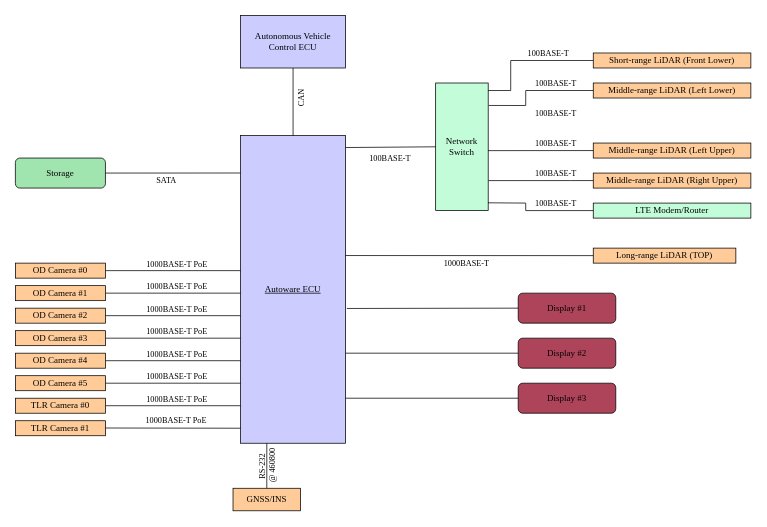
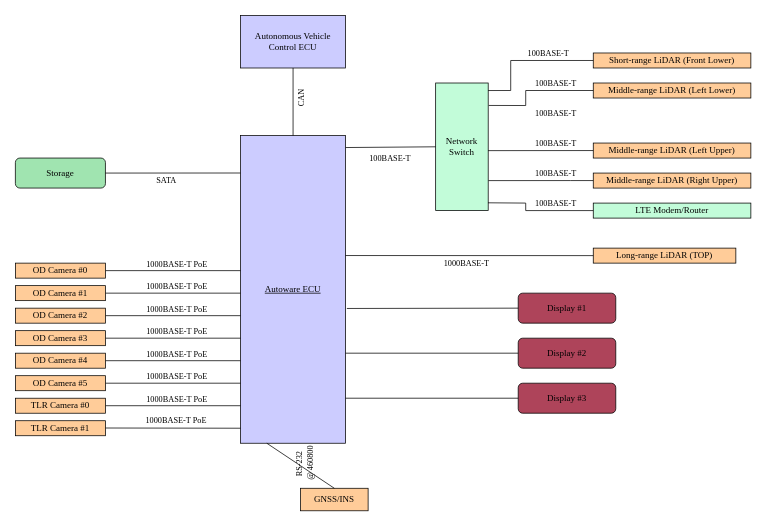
  <mxCell id="0" />
  <mxCell id="1" parent="0" />
  <mxCell id="2" value="Autoware ECU" style="rounded=0;whiteSpace=wrap;html=1;fontStyle=4;fillColor=#CCCCFF;fontFamily=Prompt;fontSource=https%3A%2F%2Ffonts.googleapis.com%2Fcss%3Ffamily%3DPrompt;" vertex="1" parent="1"><mxGeometry x="320" y="180" width="140" height="410" as="geometry" /></mxCell>
  <mxCell id="3" value="" style="endArrow=none;html=1;rounded=0;endFill=0;fontFamily=Prompt;fontSource=https%3A%2F%2Ffonts.googleapis.com%2Fcss%3Ffamily%3DPrompt;" edge="1" parent="1"><mxGeometry width="50" height="50" relative="1" as="geometry"><mxPoint x="320" y="570" as="sourcePoint" /><mxPoint x="140" y="569.71" as="targetPoint" /></mxGeometry></mxCell>
  <mxCell id="4" value="1000BASE-T PoE" style="edgeLabel;html=1;align=center;verticalAlign=middle;resizable=0;points=[];fontFamily=Prompt;fontSource=https%3A%2F%2Ffonts.googleapis.com%2Fcss%3Ffamily%3DPrompt;" vertex="1" connectable="0" parent="3"><mxGeometry x="-0.044" y="1" relative="1" as="geometry"><mxPoint y="-11" as="offset" /></mxGeometry></mxCell>
  <mxCell id="5" value="TLR Camera #1" style="rounded=0;whiteSpace=wrap;html=1;fillColor=#FFCC99;fontFamily=Prompt;fontSource=https%3A%2F%2Ffonts.googleapis.com%2Fcss%3Ffamily%3DPrompt;" vertex="1" parent="1"><mxGeometry x="20" y="560" width="120" height="20" as="geometry" /></mxCell>
  <mxCell id="6" value="" style="endArrow=none;html=1;rounded=0;endFill=0;fontFamily=Prompt;fontSource=https%3A%2F%2Ffonts.googleapis.com%2Fcss%3Ffamily%3DPrompt;" edge="1" parent="1"><mxGeometry width="50" height="50" relative="1" as="geometry"><mxPoint x="320" y="540" as="sourcePoint" /><mxPoint x="140" y="540" as="targetPoint" /></mxGeometry></mxCell>
  <mxCell id="7" value="1000BASE-T PoE" style="edgeLabel;html=1;align=center;verticalAlign=middle;resizable=0;points=[];fontFamily=Prompt;fontSource=https%3A%2F%2Ffonts.googleapis.com%2Fcss%3Ffamily%3DPrompt;" vertex="1" connectable="0" parent="6"><mxGeometry x="-0.044" y="1" relative="1" as="geometry"><mxPoint y="-11" as="offset" /></mxGeometry></mxCell>
  <mxCell id="8" value="TLR Camera #0" style="rounded=0;whiteSpace=wrap;html=1;fillColor=#FFCC99;fontFamily=Prompt;fontSource=https%3A%2F%2Ffonts.googleapis.com%2Fcss%3Ffamily%3DPrompt;" vertex="1" parent="1"><mxGeometry x="20" y="530" width="120" height="20" as="geometry" /></mxCell>
  <mxCell id="9" value="" style="endArrow=none;html=1;rounded=0;endFill=0;fontFamily=Prompt;fontSource=https%3A%2F%2Ffonts.googleapis.com%2Fcss%3Ffamily%3DPrompt;" edge="1" parent="1"><mxGeometry width="50" height="50" relative="1" as="geometry"><mxPoint x="320" y="510" as="sourcePoint" /><mxPoint x="140" y="510" as="targetPoint" /></mxGeometry></mxCell>
  <mxCell id="10" value="1000BASE-T PoE" style="edgeLabel;html=1;align=center;verticalAlign=middle;resizable=0;points=[];fontFamily=Prompt;fontSource=https%3A%2F%2Ffonts.googleapis.com%2Fcss%3Ffamily%3DPrompt;" vertex="1" connectable="0" parent="9"><mxGeometry x="-0.044" y="1" relative="1" as="geometry"><mxPoint y="-11" as="offset" /></mxGeometry></mxCell>
  <mxCell id="11" value="OD Camera #5" style="rounded=0;whiteSpace=wrap;html=1;fillColor=#FFCC99;fontFamily=Prompt;fontSource=https%3A%2F%2Ffonts.googleapis.com%2Fcss%3Ffamily%3DPrompt;" vertex="1" parent="1"><mxGeometry x="20" y="500" width="120" height="20" as="geometry" /></mxCell>
  <mxCell id="12" value="" style="endArrow=none;html=1;rounded=0;endFill=0;fontFamily=Prompt;fontSource=https%3A%2F%2Ffonts.googleapis.com%2Fcss%3Ffamily%3DPrompt;" edge="1" parent="1"><mxGeometry width="50" height="50" relative="1" as="geometry"><mxPoint x="320" y="480" as="sourcePoint" /><mxPoint x="140" y="480" as="targetPoint" /></mxGeometry></mxCell>
  <mxCell id="13" value="1000BASE-T PoE" style="edgeLabel;html=1;align=center;verticalAlign=middle;resizable=0;points=[];fontFamily=Prompt;fontSource=https%3A%2F%2Ffonts.googleapis.com%2Fcss%3Ffamily%3DPrompt;" vertex="1" connectable="0" parent="12"><mxGeometry x="-0.044" y="1" relative="1" as="geometry"><mxPoint y="-11" as="offset" /></mxGeometry></mxCell>
  <mxCell id="14" value="OD Camera #4" style="rounded=0;whiteSpace=wrap;html=1;fillColor=#FFCC99;fontFamily=Prompt;fontSource=https%3A%2F%2Ffonts.googleapis.com%2Fcss%3Ffamily%3DPrompt;" vertex="1" parent="1"><mxGeometry x="20" y="470" width="120" height="20" as="geometry" /></mxCell>
  <mxCell id="15" value="" style="endArrow=none;html=1;rounded=0;endFill=0;fontFamily=Prompt;fontSource=https%3A%2F%2Ffonts.googleapis.com%2Fcss%3Ffamily%3DPrompt;" edge="1" parent="1"><mxGeometry width="50" height="50" relative="1" as="geometry"><mxPoint x="320" y="450" as="sourcePoint" /><mxPoint x="140" y="450" as="targetPoint" /></mxGeometry></mxCell>
  <mxCell id="16" value="1000BASE-T PoE" style="edgeLabel;html=1;align=center;verticalAlign=middle;resizable=0;points=[];fontFamily=Prompt;fontSource=https%3A%2F%2Ffonts.googleapis.com%2Fcss%3Ffamily%3DPrompt;" vertex="1" connectable="0" parent="15"><mxGeometry x="-0.044" y="1" relative="1" as="geometry"><mxPoint y="-11" as="offset" /></mxGeometry></mxCell>
  <mxCell id="17" value="OD Camera #3" style="rounded=0;whiteSpace=wrap;html=1;fillColor=#FFCC99;fontFamily=Prompt;fontSource=https%3A%2F%2Ffonts.googleapis.com%2Fcss%3Ffamily%3DPrompt;" vertex="1" parent="1"><mxGeometry x="20" y="440" width="120" height="20" as="geometry" /></mxCell>
  <mxCell id="18" value="" style="endArrow=none;html=1;rounded=0;endFill=0;fontFamily=Prompt;fontSource=https%3A%2F%2Ffonts.googleapis.com%2Fcss%3Ffamily%3DPrompt;" edge="1" parent="1"><mxGeometry width="50" height="50" relative="1" as="geometry"><mxPoint x="320" y="420" as="sourcePoint" /><mxPoint x="140" y="420" as="targetPoint" /></mxGeometry></mxCell>
  <mxCell id="19" value="1000BASE-T PoE" style="edgeLabel;html=1;align=center;verticalAlign=middle;resizable=0;points=[];fontFamily=Prompt;fontSource=https%3A%2F%2Ffonts.googleapis.com%2Fcss%3Ffamily%3DPrompt;" vertex="1" connectable="0" parent="18"><mxGeometry x="-0.044" y="1" relative="1" as="geometry"><mxPoint y="-11" as="offset" /></mxGeometry></mxCell>
  <mxCell id="20" value="OD Camera #2" style="rounded=0;whiteSpace=wrap;html=1;fillColor=#FFCC99;fontFamily=Prompt;fontSource=https%3A%2F%2Ffonts.googleapis.com%2Fcss%3Ffamily%3DPrompt;" vertex="1" parent="1"><mxGeometry x="20" y="410" width="120" height="20" as="geometry" /></mxCell>
  <mxCell id="21" value="" style="endArrow=none;html=1;rounded=0;endFill=0;fontFamily=Prompt;fontSource=https%3A%2F%2Ffonts.googleapis.com%2Fcss%3Ffamily%3DPrompt;" edge="1" parent="1"><mxGeometry width="50" height="50" relative="1" as="geometry"><mxPoint x="320" y="390" as="sourcePoint" /><mxPoint x="140" y="390" as="targetPoint" /></mxGeometry></mxCell>
  <mxCell id="22" value="1000BASE-T PoE" style="edgeLabel;html=1;align=center;verticalAlign=middle;resizable=0;points=[];fontFamily=Prompt;fontSource=https%3A%2F%2Ffonts.googleapis.com%2Fcss%3Ffamily%3DPrompt;" vertex="1" connectable="0" parent="21"><mxGeometry x="-0.044" y="1" relative="1" as="geometry"><mxPoint y="-11" as="offset" /></mxGeometry></mxCell>
  <mxCell id="23" value="OD Camera #1" style="rounded=0;whiteSpace=wrap;html=1;fillColor=#FFCC99;fontFamily=Prompt;fontSource=https%3A%2F%2Ffonts.googleapis.com%2Fcss%3Ffamily%3DPrompt;" vertex="1" parent="1"><mxGeometry x="20" y="380" width="120" height="20" as="geometry" /></mxCell>
  <mxCell id="24" value="" style="endArrow=none;html=1;rounded=0;endFill=0;fontFamily=Prompt;fontSource=https%3A%2F%2Ffonts.googleapis.com%2Fcss%3Ffamily%3DPrompt;" edge="1" parent="1"><mxGeometry width="50" height="50" relative="1" as="geometry"><mxPoint x="320" y="360" as="sourcePoint" /><mxPoint x="140" y="360" as="targetPoint" /></mxGeometry></mxCell>
  <mxCell id="25" value="1000BASE-T PoE" style="edgeLabel;html=1;align=center;verticalAlign=middle;resizable=0;points=[];fontFamily=Prompt;fontSource=https%3A%2F%2Ffonts.googleapis.com%2Fcss%3Ffamily%3DPrompt;labelBackgroundColor=none;" vertex="1" connectable="0" parent="24"><mxGeometry x="-0.044" y="1" relative="1" as="geometry"><mxPoint y="-11" as="offset" /></mxGeometry></mxCell>
  <mxCell id="26" value="OD Camera #0" style="rounded=0;whiteSpace=wrap;html=1;fillColor=#FFCC99;fontFamily=Prompt;fontSource=https%3A%2F%2Ffonts.googleapis.com%2Fcss%3Ffamily%3DPrompt;" vertex="1" parent="1"><mxGeometry x="20" y="350" width="120" height="20" as="geometry" /></mxCell>
- <mxCell id="27" value="GNSS/INS" style="rounded=0;whiteSpace=wrap;html=1;fillColor=#FFCC99;fontFamily=Prompt;fontSource=https%3A%2F%2Ffonts.googleapis.com%2Fcss%3Ffamily%3DPrompt;" vertex="1" parent="1"><mxGeometry x="310" y="650" width="90" height="30" as="geometry" /></mxCell>
+ <mxCell id="27" value="GNSS/INS" style="rounded=0;whiteSpace=wrap;html=1;fillColor=#FFCC99;fontFamily=Prompt;fontSource=https%3A%2F%2Ffonts.googleapis.com%2Fcss%3Ffamily%3DPrompt;" vertex="1" parent="1"><mxGeometry x="400" y="650" width="90" height="30" as="geometry" /></mxCell>
  <mxCell id="28" value="Autonomous Vehicle&lt;br&gt;Control ECU" style="rounded=0;whiteSpace=wrap;html=1;fillColor=#CCCCFF;fontFamily=Prompt;fontSource=https%3A%2F%2Ffonts.googleapis.com%2Fcss%3Ffamily%3DPrompt;" vertex="1" parent="1"><mxGeometry x="320" y="20" width="140" height="70" as="geometry" /></mxCell>
  <mxCell id="29" value="Network&lt;br&gt;Switch" style="rounded=0;whiteSpace=wrap;html=1;fillColor=#C2FCD9;fontFamily=Prompt;fontSource=https%3A%2F%2Ffonts.googleapis.com%2Fcss%3Ffamily%3DPrompt;" vertex="1" parent="1"><mxGeometry x="580" y="110" width="70" height="170" as="geometry" /></mxCell>
  <mxCell id="30" value="" style="endArrow=none;html=1;rounded=0;entryX=0;entryY=0.5;entryDx=0;entryDy=0;exitX=1.001;exitY=0.039;exitDx=0;exitDy=0;exitPerimeter=0;endFill=0;fontFamily=Prompt;fontSource=https%3A%2F%2Ffonts.googleapis.com%2Fcss%3Ffamily%3DPrompt;" edge="1" parent="1" source="2" target="29"><mxGeometry width="50" height="50" relative="1" as="geometry"><mxPoint x="250" y="380" as="sourcePoint" /><mxPoint x="300" y="330" as="targetPoint" /></mxGeometry></mxCell>
  <mxCell id="31" value="100BASE-T" style="edgeLabel;html=1;align=center;verticalAlign=middle;resizable=0;points=[];fontFamily=Prompt;fontSource=https%3A%2F%2Ffonts.googleapis.com%2Fcss%3Ffamily%3DPrompt;" vertex="1" connectable="0" parent="30"><mxGeometry x="-0.036" y="1" relative="1" as="geometry"><mxPoint y="15" as="offset" /></mxGeometry></mxCell>
  <mxCell id="32" value="Short-range LiDAR (Front Lower)" style="rounded=0;whiteSpace=wrap;html=1;fillColor=#FFCC99;fontFamily=Prompt;fontSource=https%3A%2F%2Ffonts.googleapis.com%2Fcss%3Ffamily%3DPrompt;" vertex="1" parent="1"><mxGeometry x="790" y="70" width="210" height="20" as="geometry" /></mxCell>
  <mxCell id="33" value="Middle-range LiDAR (Left Lower)" style="rounded=0;whiteSpace=wrap;html=1;fillColor=#FFCC99;fontFamily=Prompt;fontSource=https%3A%2F%2Ffonts.googleapis.com%2Fcss%3Ffamily%3DPrompt;" vertex="1" parent="1"><mxGeometry x="790" y="110" width="210" height="20" as="geometry" /></mxCell>
  <mxCell id="34" value="Middle-range LiDAR (Left Upper)" style="rounded=0;whiteSpace=wrap;html=1;fillColor=#FFCC99;fontFamily=Prompt;fontSource=https%3A%2F%2Ffonts.googleapis.com%2Fcss%3Ffamily%3DPrompt;" vertex="1" parent="1"><mxGeometry x="790" y="190" width="210" height="20" as="geometry" /></mxCell>
  <mxCell id="35" value="Middle-range LiDAR (Right Upper)" style="rounded=0;whiteSpace=wrap;html=1;fillColor=#FFCC99;fontFamily=Prompt;fontSource=https%3A%2F%2Ffonts.googleapis.com%2Fcss%3Ffamily%3DPrompt;" vertex="1" parent="1"><mxGeometry x="790" y="230" width="210" height="20" as="geometry" /></mxCell>
  <mxCell id="36" value="LTE Modem/Router" style="rounded=0;whiteSpace=wrap;html=1;fillColor=#C2FCD9;fontFamily=Prompt;fontSource=https%3A%2F%2Ffonts.googleapis.com%2Fcss%3Ffamily%3DPrompt;" vertex="1" parent="1"><mxGeometry x="790" y="270" width="210" height="20" as="geometry" /></mxCell>
  <mxCell id="37" value="Long-range LiDAR (TOP)" style="rounded=0;whiteSpace=wrap;html=1;fillColor=#FFCC99;fontFamily=Prompt;fontSource=https%3A%2F%2Ffonts.googleapis.com%2Fcss%3Ffamily%3DPrompt;" vertex="1" parent="1"><mxGeometry x="790" y="330" width="190" height="20" as="geometry" /></mxCell>
  <mxCell id="38" value="" style="endArrow=none;html=1;rounded=0;entryX=0;entryY=0.5;entryDx=0;entryDy=0;exitX=0.999;exitY=0.39;exitDx=0;exitDy=0;exitPerimeter=0;endFill=0;fontFamily=Prompt;fontSource=https%3A%2F%2Ffonts.googleapis.com%2Fcss%3Ffamily%3DPrompt;" edge="1" parent="1" source="2" target="37"><mxGeometry width="50" height="50" relative="1" as="geometry"><mxPoint x="550" y="390" as="sourcePoint" /><mxPoint x="600" y="340" as="targetPoint" /></mxGeometry></mxCell>
  <mxCell id="39" value="1000BASE-T" style="edgeLabel;html=1;align=center;verticalAlign=middle;resizable=0;points=[];fontFamily=Prompt;fontSource=https%3A%2F%2Ffonts.googleapis.com%2Fcss%3Ffamily%3DPrompt;labelBackgroundColor=none;" vertex="1" connectable="0" parent="38"><mxGeometry x="-0.044" y="1" relative="1" as="geometry"><mxPoint x="3" y="11" as="offset" /></mxGeometry></mxCell>
  <mxCell id="40" value="" style="endArrow=none;html=1;rounded=0;entryX=0;entryY=0.5;entryDx=0;entryDy=0;exitX=1;exitY=0.059;exitDx=0;exitDy=0;exitPerimeter=0;endFill=0;fontFamily=Prompt;fontSource=https%3A%2F%2Ffonts.googleapis.com%2Fcss%3Ffamily%3DPrompt;" edge="1" parent="1" source="29" target="32"><mxGeometry width="50" height="50" relative="1" as="geometry"><mxPoint x="700" y="180" as="sourcePoint" /><mxPoint x="750" y="130" as="targetPoint" /><Array as="points"><mxPoint x="680" y="120" /><mxPoint x="680" y="80" /></Array></mxGeometry></mxCell>
  <mxCell id="41" value="" style="endArrow=none;html=1;rounded=0;entryX=0;entryY=0.5;entryDx=0;entryDy=0;exitX=1.01;exitY=0.176;exitDx=0;exitDy=0;exitPerimeter=0;endFill=0;fontFamily=Prompt;fontSource=https%3A%2F%2Ffonts.googleapis.com%2Fcss%3Ffamily%3DPrompt;" edge="1" parent="1" source="29" target="33"><mxGeometry width="50" height="50" relative="1" as="geometry"><mxPoint x="700" y="170" as="sourcePoint" /><mxPoint x="750" y="120" as="targetPoint" /><Array as="points"><mxPoint x="700" y="140" /><mxPoint x="700" y="120" /></Array></mxGeometry></mxCell>
  <mxCell id="42" value="" style="endArrow=none;html=1;rounded=0;entryX=0;entryY=0.5;entryDx=0;entryDy=0;exitX=0.999;exitY=0.53;exitDx=0;exitDy=0;exitPerimeter=0;endFill=0;fontFamily=Prompt;fontSource=https%3A%2F%2Ffonts.googleapis.com%2Fcss%3Ffamily%3DPrompt;" edge="1" parent="1" source="29" target="34"><mxGeometry width="50" height="50" relative="1" as="geometry"><mxPoint x="690" y="240" as="sourcePoint" /><mxPoint x="740" y="190" as="targetPoint" /></mxGeometry></mxCell>
  <mxCell id="43" value="" style="endArrow=none;html=1;rounded=0;entryX=0;entryY=0.5;entryDx=0;entryDy=0;exitX=1.005;exitY=0.765;exitDx=0;exitDy=0;endFill=0;fontFamily=Prompt;fontSource=https%3A%2F%2Ffonts.googleapis.com%2Fcss%3Ffamily%3DPrompt;exitPerimeter=0;" edge="1" parent="1" source="29" target="35"><mxGeometry width="50" height="50" relative="1" as="geometry"><mxPoint x="680" y="300" as="sourcePoint" /><mxPoint x="730" y="250" as="targetPoint" /><Array as="points"><mxPoint x="760" y="240" /></Array></mxGeometry></mxCell>
  <mxCell id="44" value="" style="endArrow=none;html=1;rounded=0;entryX=0;entryY=0.5;entryDx=0;entryDy=0;exitX=0.996;exitY=0.939;exitDx=0;exitDy=0;exitPerimeter=0;endFill=0;fontFamily=Prompt;fontSource=https%3A%2F%2Ffonts.googleapis.com%2Fcss%3Ffamily%3DPrompt;" edge="1" parent="1" source="29" target="36"><mxGeometry width="50" height="50" relative="1" as="geometry"><mxPoint x="680" y="320" as="sourcePoint" /><mxPoint x="730" y="270" as="targetPoint" /><Array as="points"><mxPoint x="700" y="270" /><mxPoint x="700" y="280" /></Array></mxGeometry></mxCell>
  <mxCell id="45" value="" style="endArrow=none;html=1;rounded=0;exitX=0.25;exitY=1;exitDx=0;exitDy=0;entryX=0.5;entryY=0;entryDx=0;entryDy=0;endFill=0;fontFamily=Prompt;fontSource=https%3A%2F%2Ffonts.googleapis.com%2Fcss%3Ffamily%3DPrompt;" edge="1" parent="1" source="2" target="27"><mxGeometry width="50" height="50" relative="1" as="geometry"><mxPoint x="380" y="660" as="sourcePoint" /><mxPoint x="430" y="610" as="targetPoint" /></mxGeometry></mxCell>
  <mxCell id="46" value="RS-232&amp;nbsp;&lt;br&gt;@ 460800" style="edgeLabel;html=1;align=center;verticalAlign=middle;resizable=0;points=[];fontFamily=Prompt;fontSource=https%3A%2F%2Ffonts.googleapis.com%2Fcss%3Ffamily%3DPrompt;rotation=-90;labelBackgroundColor=none;" vertex="1" connectable="0" parent="45"><mxGeometry x="0.15" y="4" relative="1" as="geometry"><mxPoint x="-4" y="-4" as="offset" /></mxGeometry></mxCell>
  <mxCell id="47" value="Storage" style="rounded=1;whiteSpace=wrap;html=1;fillColor=#A0E4B0;fontFamily=Prompt;fontSource=https%3A%2F%2Ffonts.googleapis.com%2Fcss%3Ffamily%3DPrompt;" vertex="1" parent="1"><mxGeometry x="20" y="210" width="120" height="40" as="geometry" /></mxCell>
  <mxCell id="48" value="" style="endArrow=none;html=1;rounded=0;exitX=1;exitY=0.5;exitDx=0;exitDy=0;entryX=-0.001;entryY=0.073;entryDx=0;entryDy=0;entryPerimeter=0;fontFamily=Prompt;fontSource=https%3A%2F%2Ffonts.googleapis.com%2Fcss%3Ffamily%3DPrompt;" edge="1" parent="1" source="47"><mxGeometry width="50" height="50" relative="1" as="geometry"><mxPoint x="190" y="270" as="sourcePoint" /><mxPoint x="319.86" y="229.93" as="targetPoint" /></mxGeometry></mxCell>
  <mxCell id="49" value="SATA" style="edgeLabel;html=1;align=center;verticalAlign=middle;resizable=0;points=[];fontFamily=Prompt;fontSource=https%3A%2F%2Ffonts.googleapis.com%2Fcss%3Ffamily%3DPrompt;labelBackgroundColor=none;" vertex="1" connectable="0" parent="48"><mxGeometry x="-0.249" y="1" relative="1" as="geometry"><mxPoint x="13" y="11" as="offset" /></mxGeometry></mxCell>
  <mxCell id="50" value="" style="endArrow=none;html=1;rounded=0;entryX=0.5;entryY=1;entryDx=0;entryDy=0;exitX=0.5;exitY=0;exitDx=0;exitDy=0;fontFamily=Prompt;fontSource=https%3A%2F%2Ffonts.googleapis.com%2Fcss%3Ffamily%3DPrompt;" edge="1" parent="1" source="2" target="28"><mxGeometry width="50" height="50" relative="1" as="geometry"><mxPoint x="360" y="180" as="sourcePoint" /><mxPoint x="410" y="130" as="targetPoint" /></mxGeometry></mxCell>
  <mxCell id="51" value="CAN&amp;nbsp;" style="edgeLabel;html=1;align=center;verticalAlign=middle;resizable=0;points=[];fontFamily=Prompt;fontSource=https%3A%2F%2Ffonts.googleapis.com%2Fcss%3Ffamily%3DPrompt;rotation=-90;" vertex="1" connectable="0" parent="50"><mxGeometry x="0.038" y="-1" relative="1" as="geometry"><mxPoint x="9" y="-3" as="offset" /></mxGeometry></mxCell>
  <mxCell id="52" value="Display #1" style="rounded=1;whiteSpace=wrap;html=1;fillColor=#AE445A;fontFamily=Prompt;fontSource=https%3A%2F%2Ffonts.googleapis.com%2Fcss%3Ffamily%3DPrompt;" vertex="1" parent="1"><mxGeometry x="690" y="390" width="130" height="40" as="geometry" /></mxCell>
  <mxCell id="53" value="Display #2" style="rounded=1;whiteSpace=wrap;html=1;fillColor=#AE445A;fontFamily=Prompt;fontSource=https%3A%2F%2Ffonts.googleapis.com%2Fcss%3Ffamily%3DPrompt;" vertex="1" parent="1"><mxGeometry x="690" y="450" width="130" height="40" as="geometry" /></mxCell>
  <mxCell id="54" value="Display #3" style="rounded=1;whiteSpace=wrap;html=1;fillColor=#AE445A;fontFamily=Prompt;fontSource=https%3A%2F%2Ffonts.googleapis.com%2Fcss%3Ffamily%3DPrompt;" vertex="1" parent="1"><mxGeometry x="690" y="510" width="130" height="40" as="geometry" /></mxCell>
  <mxCell id="55" value="" style="endArrow=none;html=1;rounded=0;entryX=0;entryY=0.5;entryDx=0;entryDy=0;exitX=1.012;exitY=0.562;exitDx=0;exitDy=0;exitPerimeter=0;fontFamily=Prompt;fontSource=https%3A%2F%2Ffonts.googleapis.com%2Fcss%3Ffamily%3DPrompt;" edge="1" parent="1" source="2" target="52"><mxGeometry width="50" height="50" relative="1" as="geometry"><mxPoint x="550" y="470" as="sourcePoint" /><mxPoint x="600" y="420" as="targetPoint" /></mxGeometry></mxCell>
  <mxCell id="56" value="" style="endArrow=none;html=1;rounded=0;entryX=0;entryY=0.5;entryDx=0;entryDy=0;exitX=1.012;exitY=0.562;exitDx=0;exitDy=0;exitPerimeter=0;fontFamily=Prompt;fontSource=https%3A%2F%2Ffonts.googleapis.com%2Fcss%3Ffamily%3DPrompt;" edge="1" parent="1" target="53"><mxGeometry width="50" height="50" relative="1" as="geometry"><mxPoint x="460" y="470" as="sourcePoint" /><mxPoint x="688" y="470" as="targetPoint" /></mxGeometry></mxCell>
  <mxCell id="57" value="" style="endArrow=none;html=1;rounded=0;entryX=0;entryY=0.5;entryDx=0;entryDy=0;exitX=1.012;exitY=0.562;exitDx=0;exitDy=0;exitPerimeter=0;fontFamily=Prompt;fontSource=https%3A%2F%2Ffonts.googleapis.com%2Fcss%3Ffamily%3DPrompt;" edge="1" parent="1"><mxGeometry width="50" height="50" relative="1" as="geometry"><mxPoint x="460" y="530" as="sourcePoint" /><mxPoint x="690" y="530" as="targetPoint" /></mxGeometry></mxCell>
  <mxCell id="58" value="100BASE-T" style="edgeLabel;html=1;align=center;verticalAlign=middle;resizable=0;points=[];fontFamily=Prompt;fontSource=https%3A%2F%2Ffonts.googleapis.com%2Fcss%3Ffamily%3DPrompt;labelBackgroundColor=none;" vertex="1" connectable="0" parent="1"><mxGeometry x="729.999" y="69.998" as="geometry" /></mxCell>
  <mxCell id="59" value="100BASE-T" style="edgeLabel;html=1;align=center;verticalAlign=middle;resizable=0;points=[];fontFamily=Prompt;fontSource=https%3A%2F%2Ffonts.googleapis.com%2Fcss%3Ffamily%3DPrompt;labelBackgroundColor=none;" vertex="1" connectable="0" parent="1"><mxGeometry x="739.999" y="109.998" as="geometry" /></mxCell>
  <mxCell id="60" value="100BASE-T" style="edgeLabel;html=1;align=center;verticalAlign=middle;resizable=0;points=[];fontFamily=Prompt;fontSource=https%3A%2F%2Ffonts.googleapis.com%2Fcss%3Ffamily%3DPrompt;labelBackgroundColor=none;" vertex="1" connectable="0" parent="1"><mxGeometry x="739.999" y="149.998" as="geometry" /></mxCell>
  <mxCell id="61" value="100BASE-T" style="edgeLabel;html=1;align=center;verticalAlign=middle;resizable=0;points=[];fontFamily=Prompt;fontSource=https%3A%2F%2Ffonts.googleapis.com%2Fcss%3Ffamily%3DPrompt;labelBackgroundColor=none;" vertex="1" connectable="0" parent="1"><mxGeometry x="739.999" y="189.998" as="geometry" /></mxCell>
  <mxCell id="62" value="100BASE-T" style="edgeLabel;html=1;align=center;verticalAlign=middle;resizable=0;points=[];fontFamily=Prompt;fontSource=https%3A%2F%2Ffonts.googleapis.com%2Fcss%3Ffamily%3DPrompt;labelBackgroundColor=none;" vertex="1" connectable="0" parent="1"><mxGeometry x="739.999" y="229.998" as="geometry" /></mxCell>
  <mxCell id="63" value="100BASE-T" style="edgeLabel;html=1;align=center;verticalAlign=middle;resizable=0;points=[];fontFamily=Prompt;fontSource=https%3A%2F%2Ffonts.googleapis.com%2Fcss%3Ffamily%3DPrompt;labelBackgroundColor=none;" vertex="1" connectable="0" parent="1"><mxGeometry x="739.999" y="269.998" as="geometry" /></mxCell>
